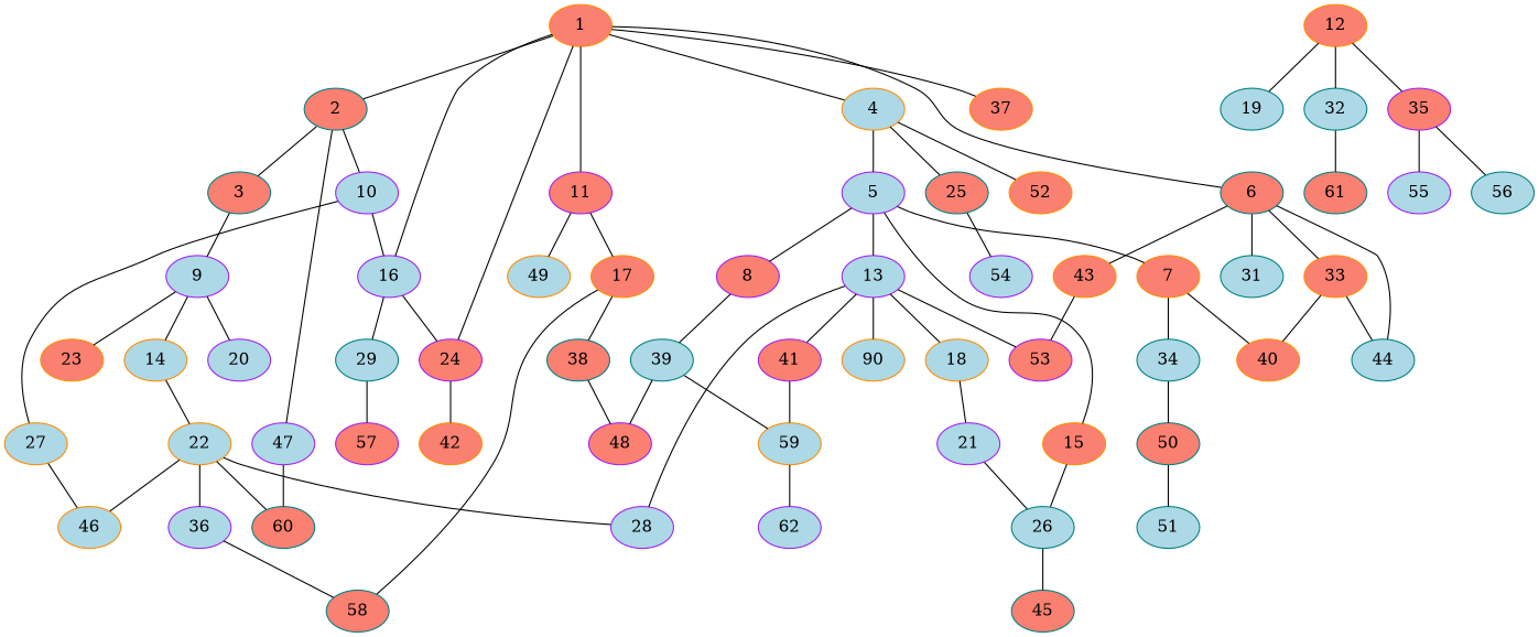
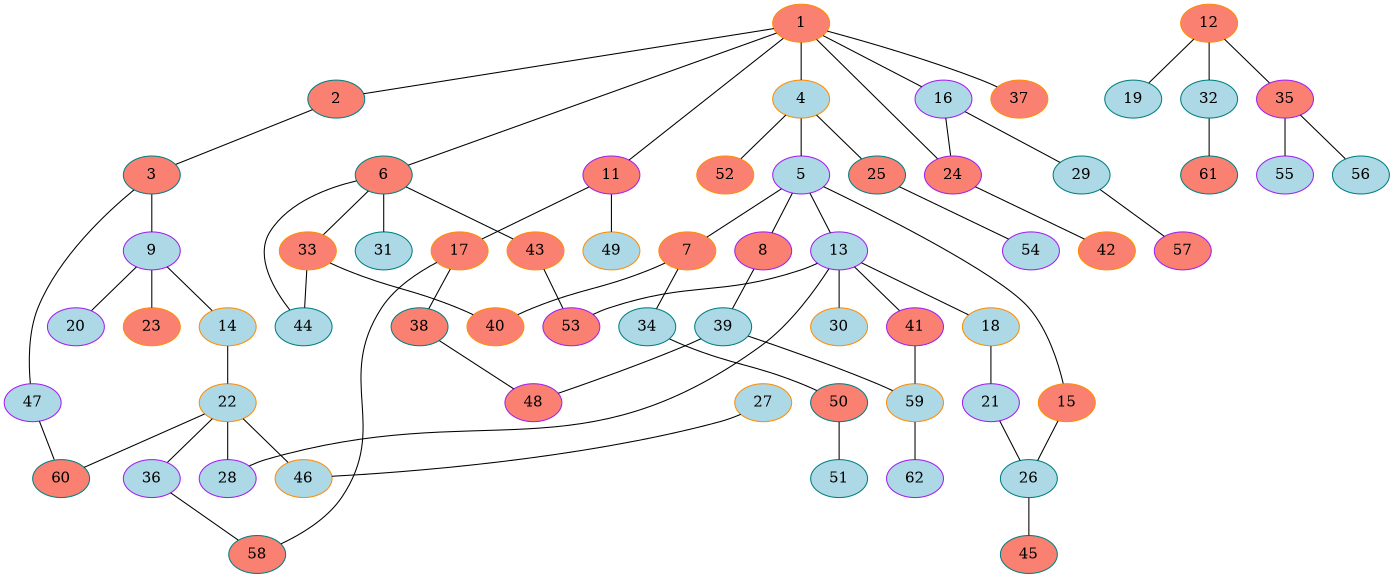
  graph {
    node [color=darkorange fillcolor=lightblue style=filled]
    1 [fillcolor=salmon]
    2 [color=teal fillcolor=salmon]
    4
    6 [color=teal fillcolor=salmon]
    11 [color=purple fillcolor=salmon]
    16 [color=purple]
    24 [color=purple fillcolor=salmon]
    37 [fillcolor=salmon]
    3 [color=teal fillcolor=salmon]
-   10 [color=purple]
    47 [color=purple]
    5 [color=purple]
    25 [color=teal fillcolor=salmon]
    52 [fillcolor=salmon]
    31 [color=teal]
    33 [fillcolor=salmon]
    43 [fillcolor=salmon]
    44 [color=teal]
    17 [fillcolor=salmon]
    49
    29 [color=teal]
    42 [fillcolor=salmon]
    9 [color=purple]
    27
    60 [color=teal fillcolor=salmon]
    14
    20 [color=purple]
    23 [fillcolor=salmon]
    7 [fillcolor=salmon]
    8 [color=purple fillcolor=salmon]
    13 [color=purple]
    15 [fillcolor=salmon]
    54 [color=purple]
    34 [color=teal]
    40 [fillcolor=salmon]
    39 [color=teal]
    18
    28 [color=purple]
-   30 [label=90]
+   30
    41 [color=purple fillcolor=salmon]
    53 [color=purple fillcolor=salmon]
    26 [color=teal]
    12 [fillcolor=salmon]
    19 [color=teal]
    32 [color=teal]
    35 [color=purple fillcolor=salmon]
    50 [color=teal fillcolor=salmon]
    48 [color=purple fillcolor=salmon]
    59
    22
    46
    38 [color=teal fillcolor=salmon]
    58 [color=teal fillcolor=salmon]
    61 [color=teal fillcolor=salmon]
    55 [color=purple]
    56 [color=teal]
    21 [color=purple]
    36 [color=purple]
    45 [color=teal fillcolor=salmon]
    57 [color=purple fillcolor=salmon]
    51 [color=teal]
    62 [color=purple]
    1 -- 2
    1 -- 4
    1 -- 6
    1 -- 11
    1 -- 16
    1 -- 24
    1 -- 37
    2 -- 3
-   2 -- 10
-   2 -- 47
+   3 -- 47
    4 -- 5
    4 -- 25
    4 -- 52
    6 -- 31
    6 -- 33
    6 -- 43
    6 -- 44
    11 -- 17
    11 -- 49
    16 -- 24
    16 -- 29
    24 -- 42
    3 -- 9
-   10 -- 16
-   10 -- 27
    47 -- 60
    5 -- 7
    5 -- 8
    5 -- 13
    5 -- 15
    25 -- 54
    33 -- 44
    33 -- 40
    43 -- 53
    17 -- 38
    17 -- 58
    29 -- 57
    9 -- 14
    9 -- 20
    9 -- 23
    27 -- 46
    14 -- 22
    7 -- 34
    7 -- 40
    8 -- 39
    13 -- 18
    13 -- 28
    13 -- 30
    13 -- 41
    13 -- 53
    15 -- 26
    34 -- 50
    39 -- 48
    39 -- 59
    18 -- 21
    41 -- 59
    26 -- 45
    12 -- 19
    12 -- 32
    12 -- 35
    32 -- 61
    35 -- 55
    35 -- 56
    50 -- 51
    59 -- 62
    22 -- 60
    22 -- 28
    22 -- 46
    22 -- 36
    38 -- 48
    21 -- 26
    36 -- 58
  }
